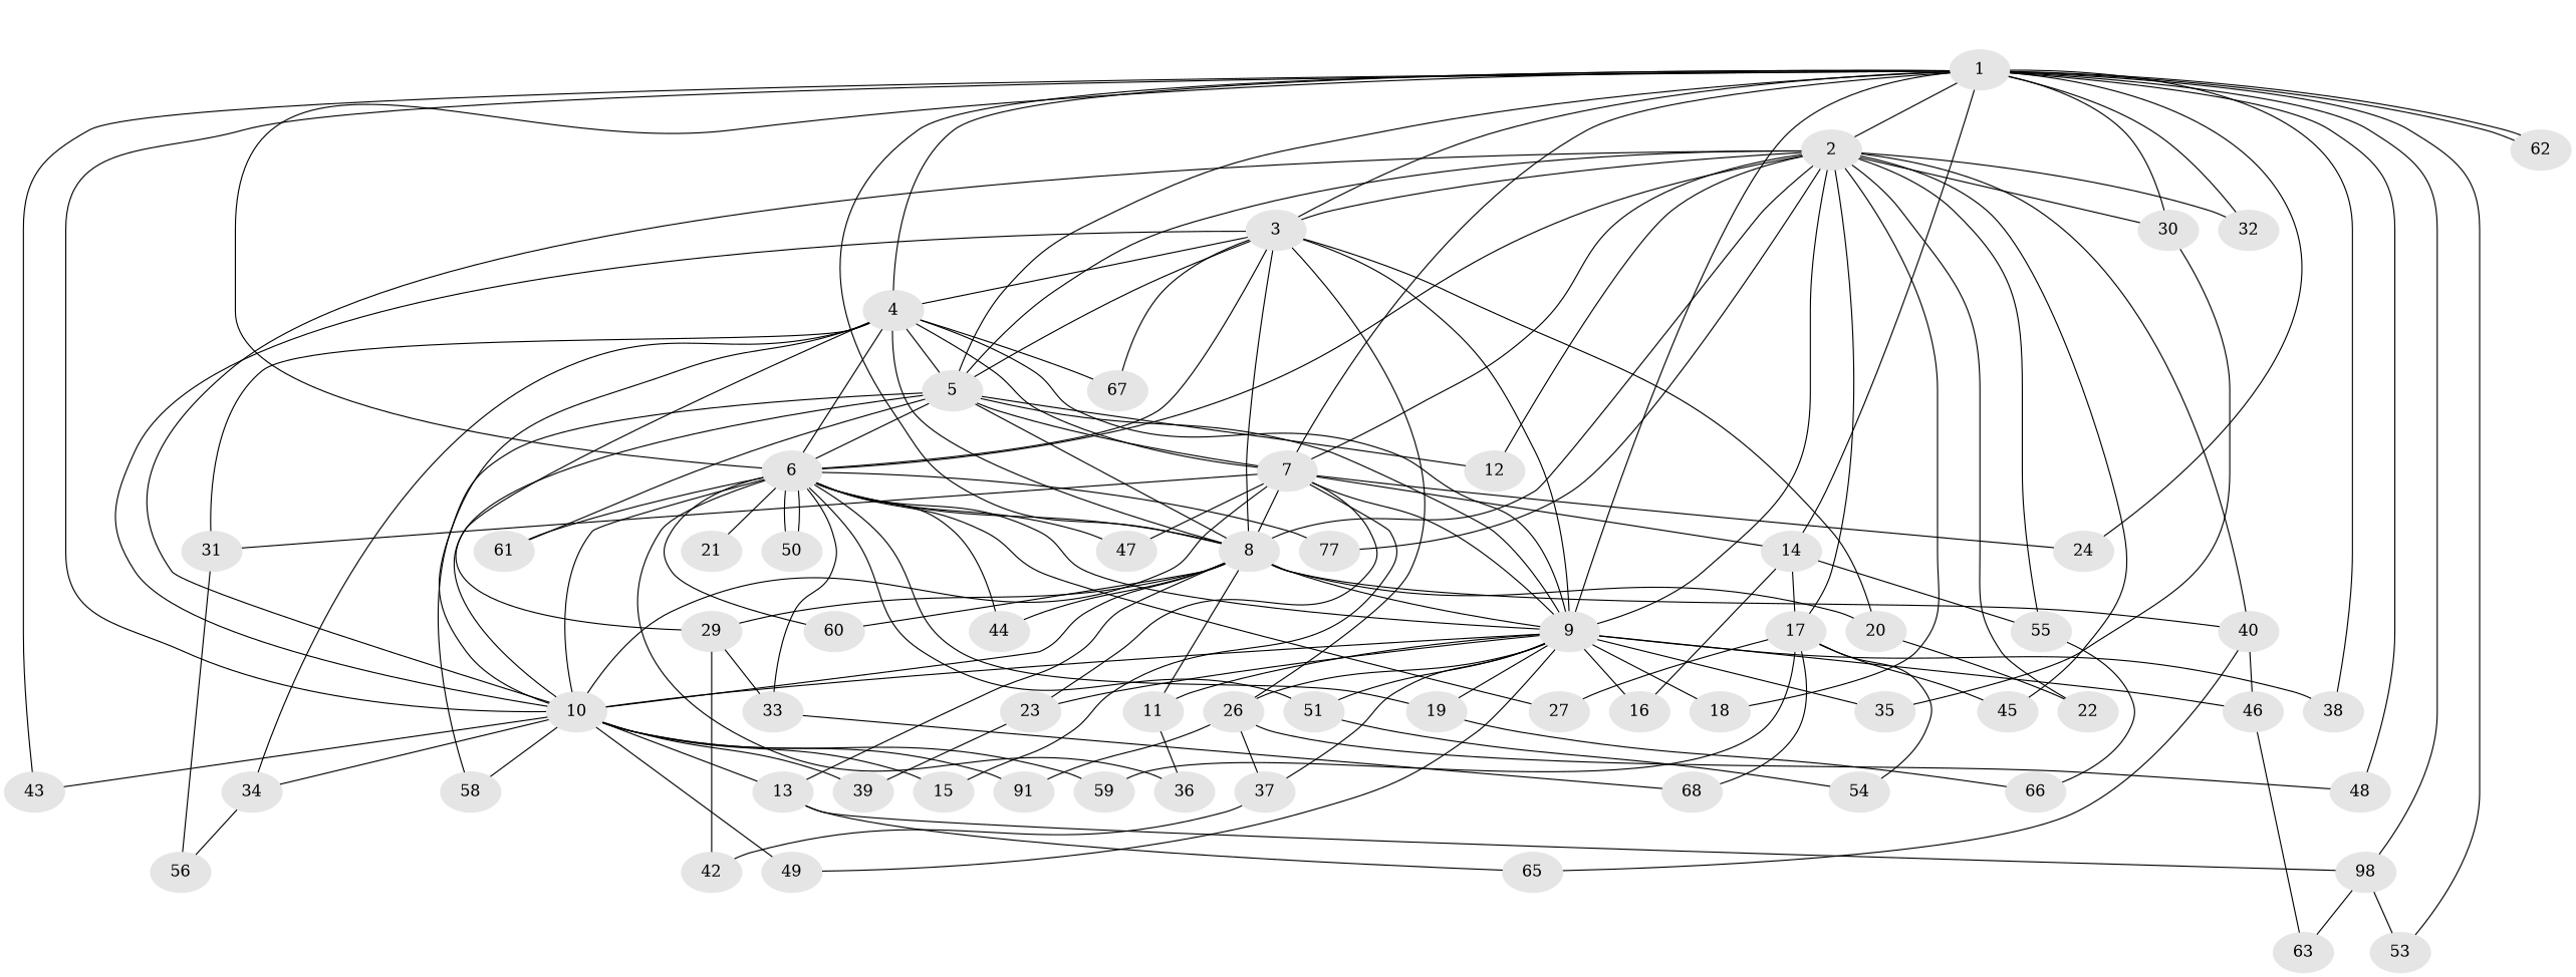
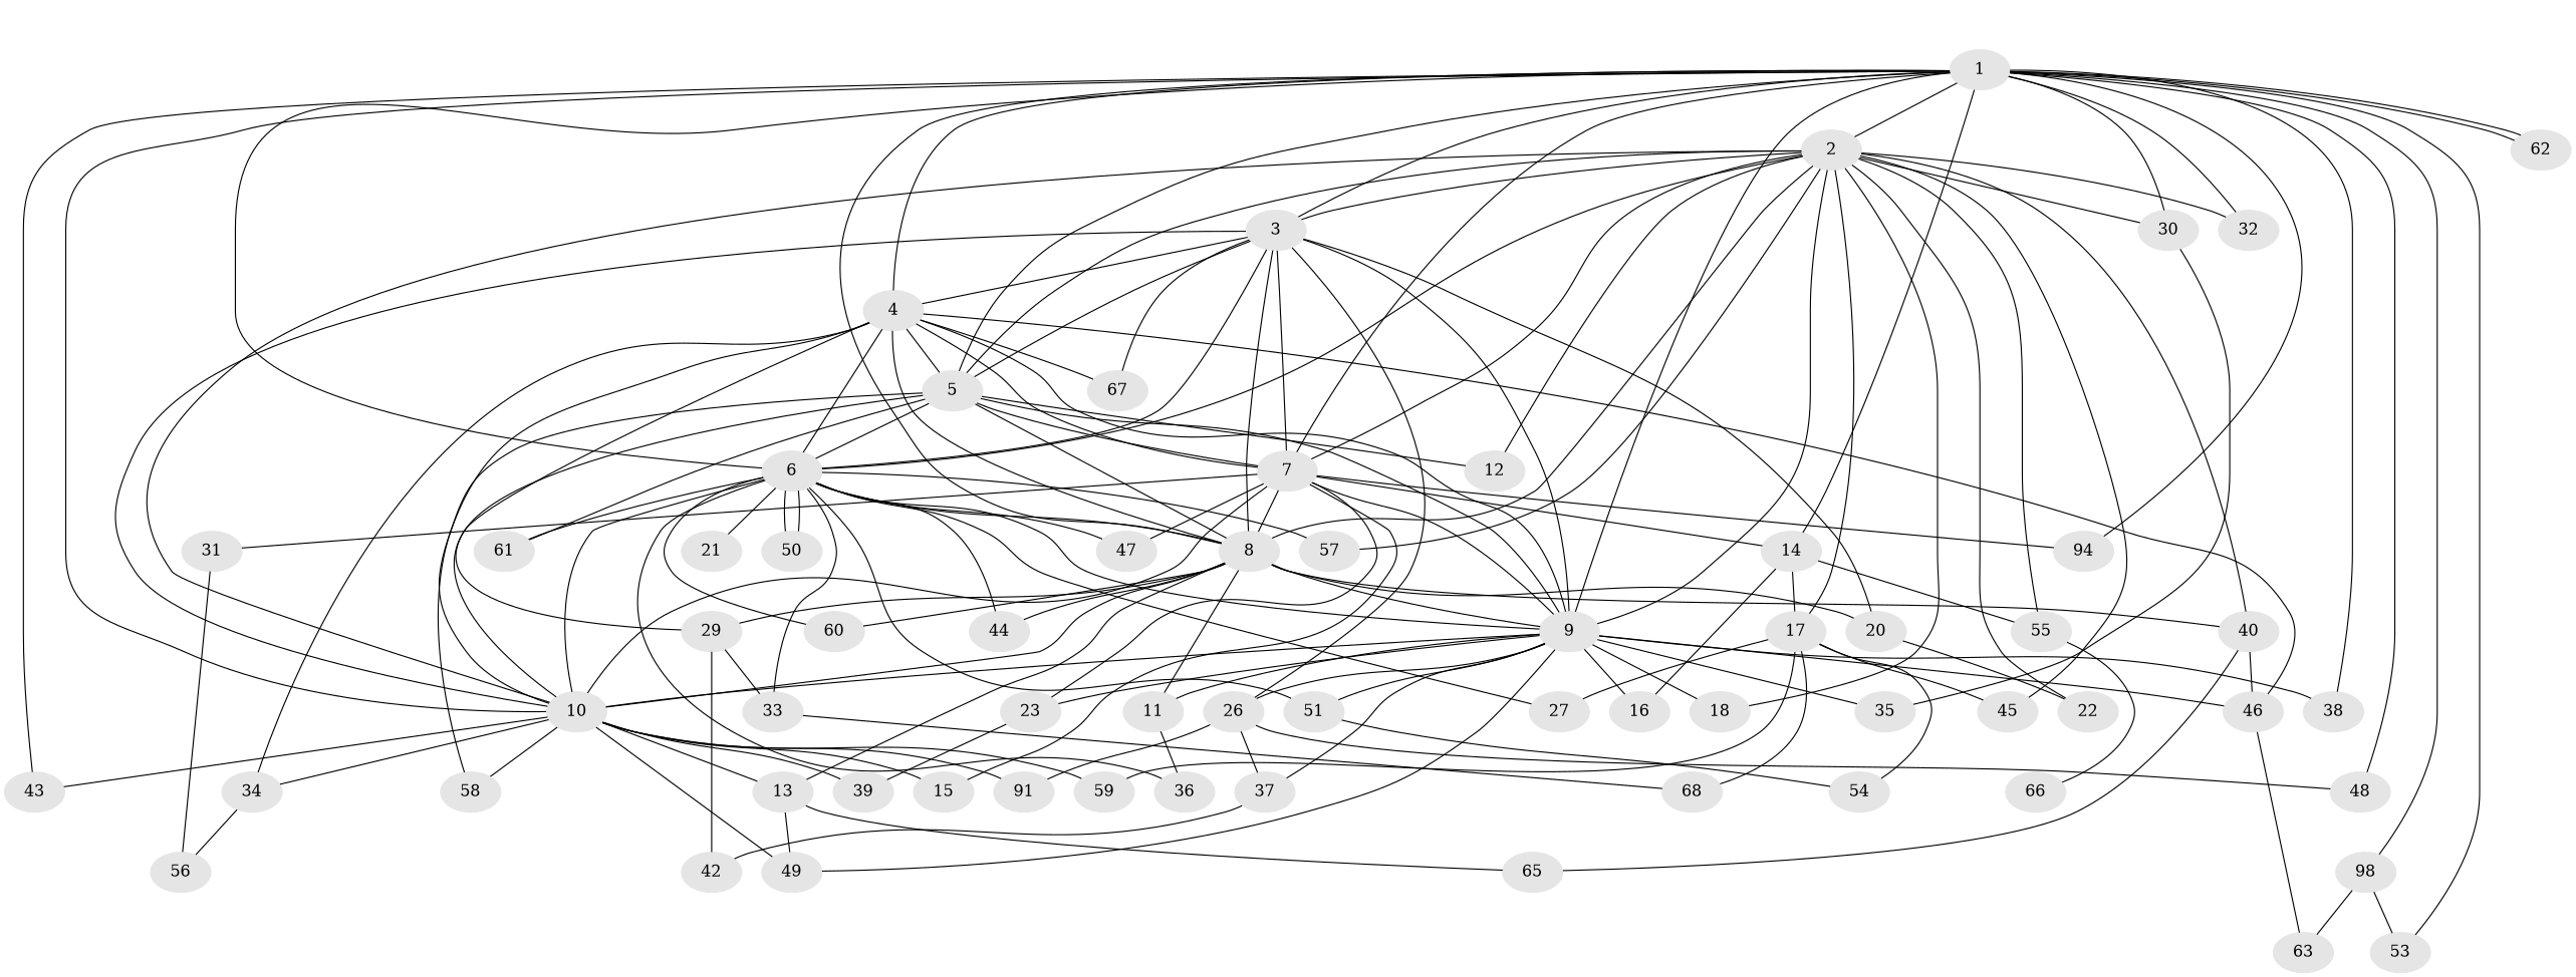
  graph {
    node [color=gray90 style=filled]
    1
    2
    3
    4
    5
    6
    7
    8
    9
    10
    14
-   24
+   24 [label=94]
    n13 [label=98]
    30
    32
    38
    43
    48
    53
    62
    12
    17
    18
    22
    40
    45
    55
-   57 [label=77]
+   57
    20
    26
    67
    29
    31
    34
    58
    61
-   19
    21
    27
    33
    36
    44
    47
    50
    51
    60
    15
    23
    11
    13
    16
    35
    37
    46
    49
    39
    n57 [label=91]
    59
    63
    54
    68
    65
    66
    42
    56
    1 -- 2
    1 -- 3
    1 -- 4
    1 -- 5
    1 -- 6
    1 -- 7
    1 -- 8
    1 -- 9
    1 -- 10
    1 -- 14
    1 -- 24
    1 -- n13
    1 -- 30
    1 -- 32
    1 -- 38
    1 -- 43
    1 -- 48
    1 -- 53
    1 -- 62
    1 -- 62
    2 -- 3
    2 -- 5
    2 -- 6
    2 -- 7
    2 -- 8
    2 -- 9
    2 -- 10
    2 -- 30
    2 -- 32
    2 -- 12
    2 -- 17
    2 -- 18
    2 -- 22
    2 -- 40
    2 -- 45
    2 -- 55
    2 -- 57
    3 -- 4
    3 -- 5
    3 -- 6
+   3 -- 7
    3 -- 8
    3 -- 9
    3 -- 10
    3 -- 20
    3 -- 26
    3 -- 67
    4 -- 5
    4 -- 6
    4 -- 7
    4 -- 8
    4 -- 9
    4 -- 10
    4 -- 67
    4 -- 29
-   4 -- 31
+   4 -- 46
    4 -- 34
    5 -- 6
    5 -- 7
    5 -- 8
    5 -- 9
    5 -- 10
    5 -- 12
    5 -- 58
    5 -- 61
    6 -- 8
    6 -- 9
    6 -- 10
    6 -- 57
    6 -- 61
-   6 -- 19
    6 -- 21
    6 -- 27
    6 -- 33
    6 -- 36
    6 -- 44
    6 -- 47
    6 -- 50
    6 -- 50
    6 -- 51
    6 -- 60
    7 -- 8
    7 -- 9
    7 -- 10
    7 -- 14
    7 -- 24
    7 -- 31
    7 -- 47
    7 -- 15
    7 -- 23
    8 -- 9
    8 -- 10
    8 -- 40
    8 -- 20
    8 -- 29
    8 -- 44
    8 -- 60
    8 -- 11
    8 -- 13
    9 -- 10
    9 -- 38
    9 -- 18
    9 -- 26
-   9 -- 19
    9 -- 51
    9 -- 23
    9 -- 11
    9 -- 16
    9 -- 35
    9 -- 37
    9 -- 46
    9 -- 49
    10 -- 43
    10 -- 34
    10 -- 58
    10 -- 15
    10 -- 13
    10 -- 49
    10 -- 39
    10 -- n57
    10 -- 59
    14 -- 17
    14 -- 55
    14 -- 16
    n13 -- 53
    n13 -- 63
    30 -- 35
    17 -- 45
    17 -- 27
    17 -- 59
    17 -- 54
    17 -- 68
    40 -- 46
    40 -- 65
    55 -- 66
    20 -- 22
    26 -- 48
    26 -- 37
    26 -- n57
    29 -- 33
    29 -- 42
    31 -- 56
    34 -- 56
-   19 -- 66
    33 -- 68
    51 -- 54
    23 -- 39
    11 -- 36
-   13 -- n13
+   13 -- 49
    13 -- 65
    37 -- 42
    46 -- 63
  }
